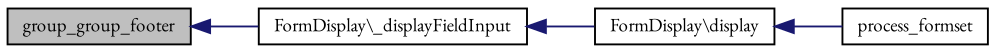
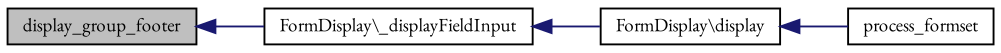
  digraph {
    rankdir=LR
    fontname="EB Garamond"
    node [color=black fillcolor=white fontname="EB Garamond" fontsize=10 shape=record style=filled]
    edge [color=midnightblue dir=back fontname="EB Garamond" fontsize=10 labelfontname=Helvetica labelfontsize=10 style=solid]
-   n1 [fillcolor=grey75 fontcolor=black height=0.2 label=group_group_footer width=0.4]
+   n1 [fillcolor=grey75 fontcolor=black height=0.2 label=display_group_footer width=0.4]
    n2 [height=0.2 label="FormDisplay\\_displayFieldInput" width=0.4]
    n3 [height=0.2 label="FormDisplay\\display" width=0.4]
    n4 [height=0.2 label=process_formset width=0.4]
    n1 -> n2
    n2 -> n3
    n3 -> n4
  }
